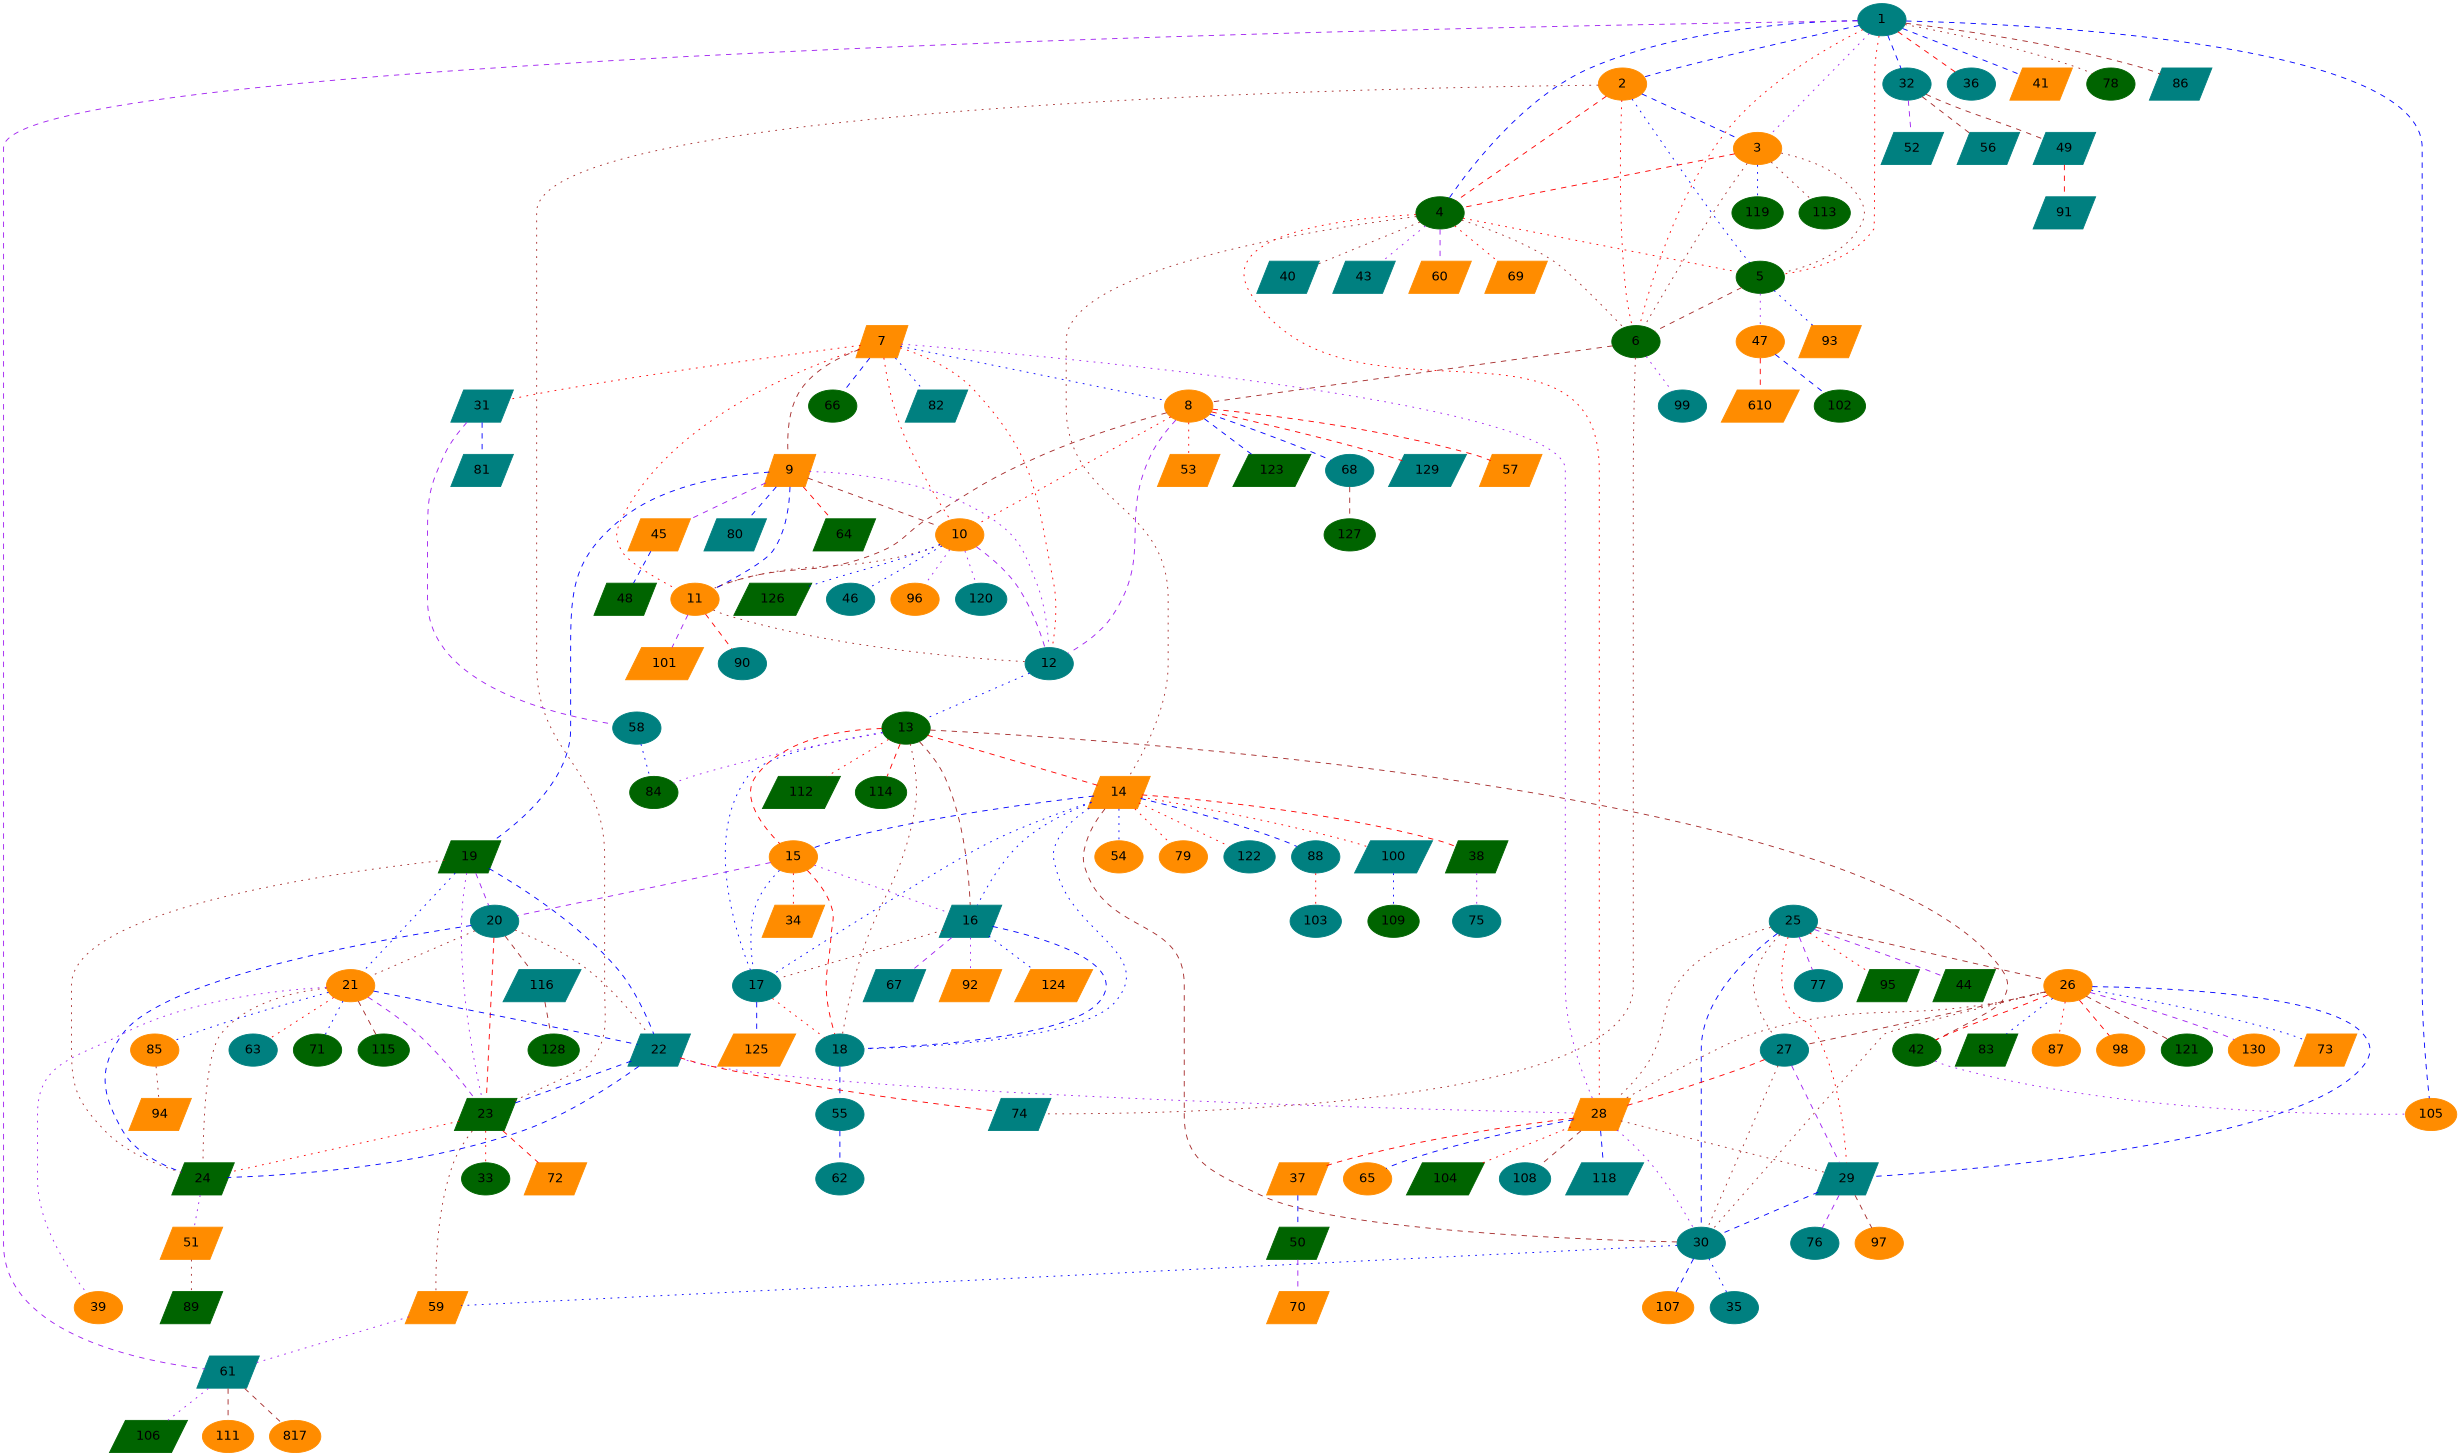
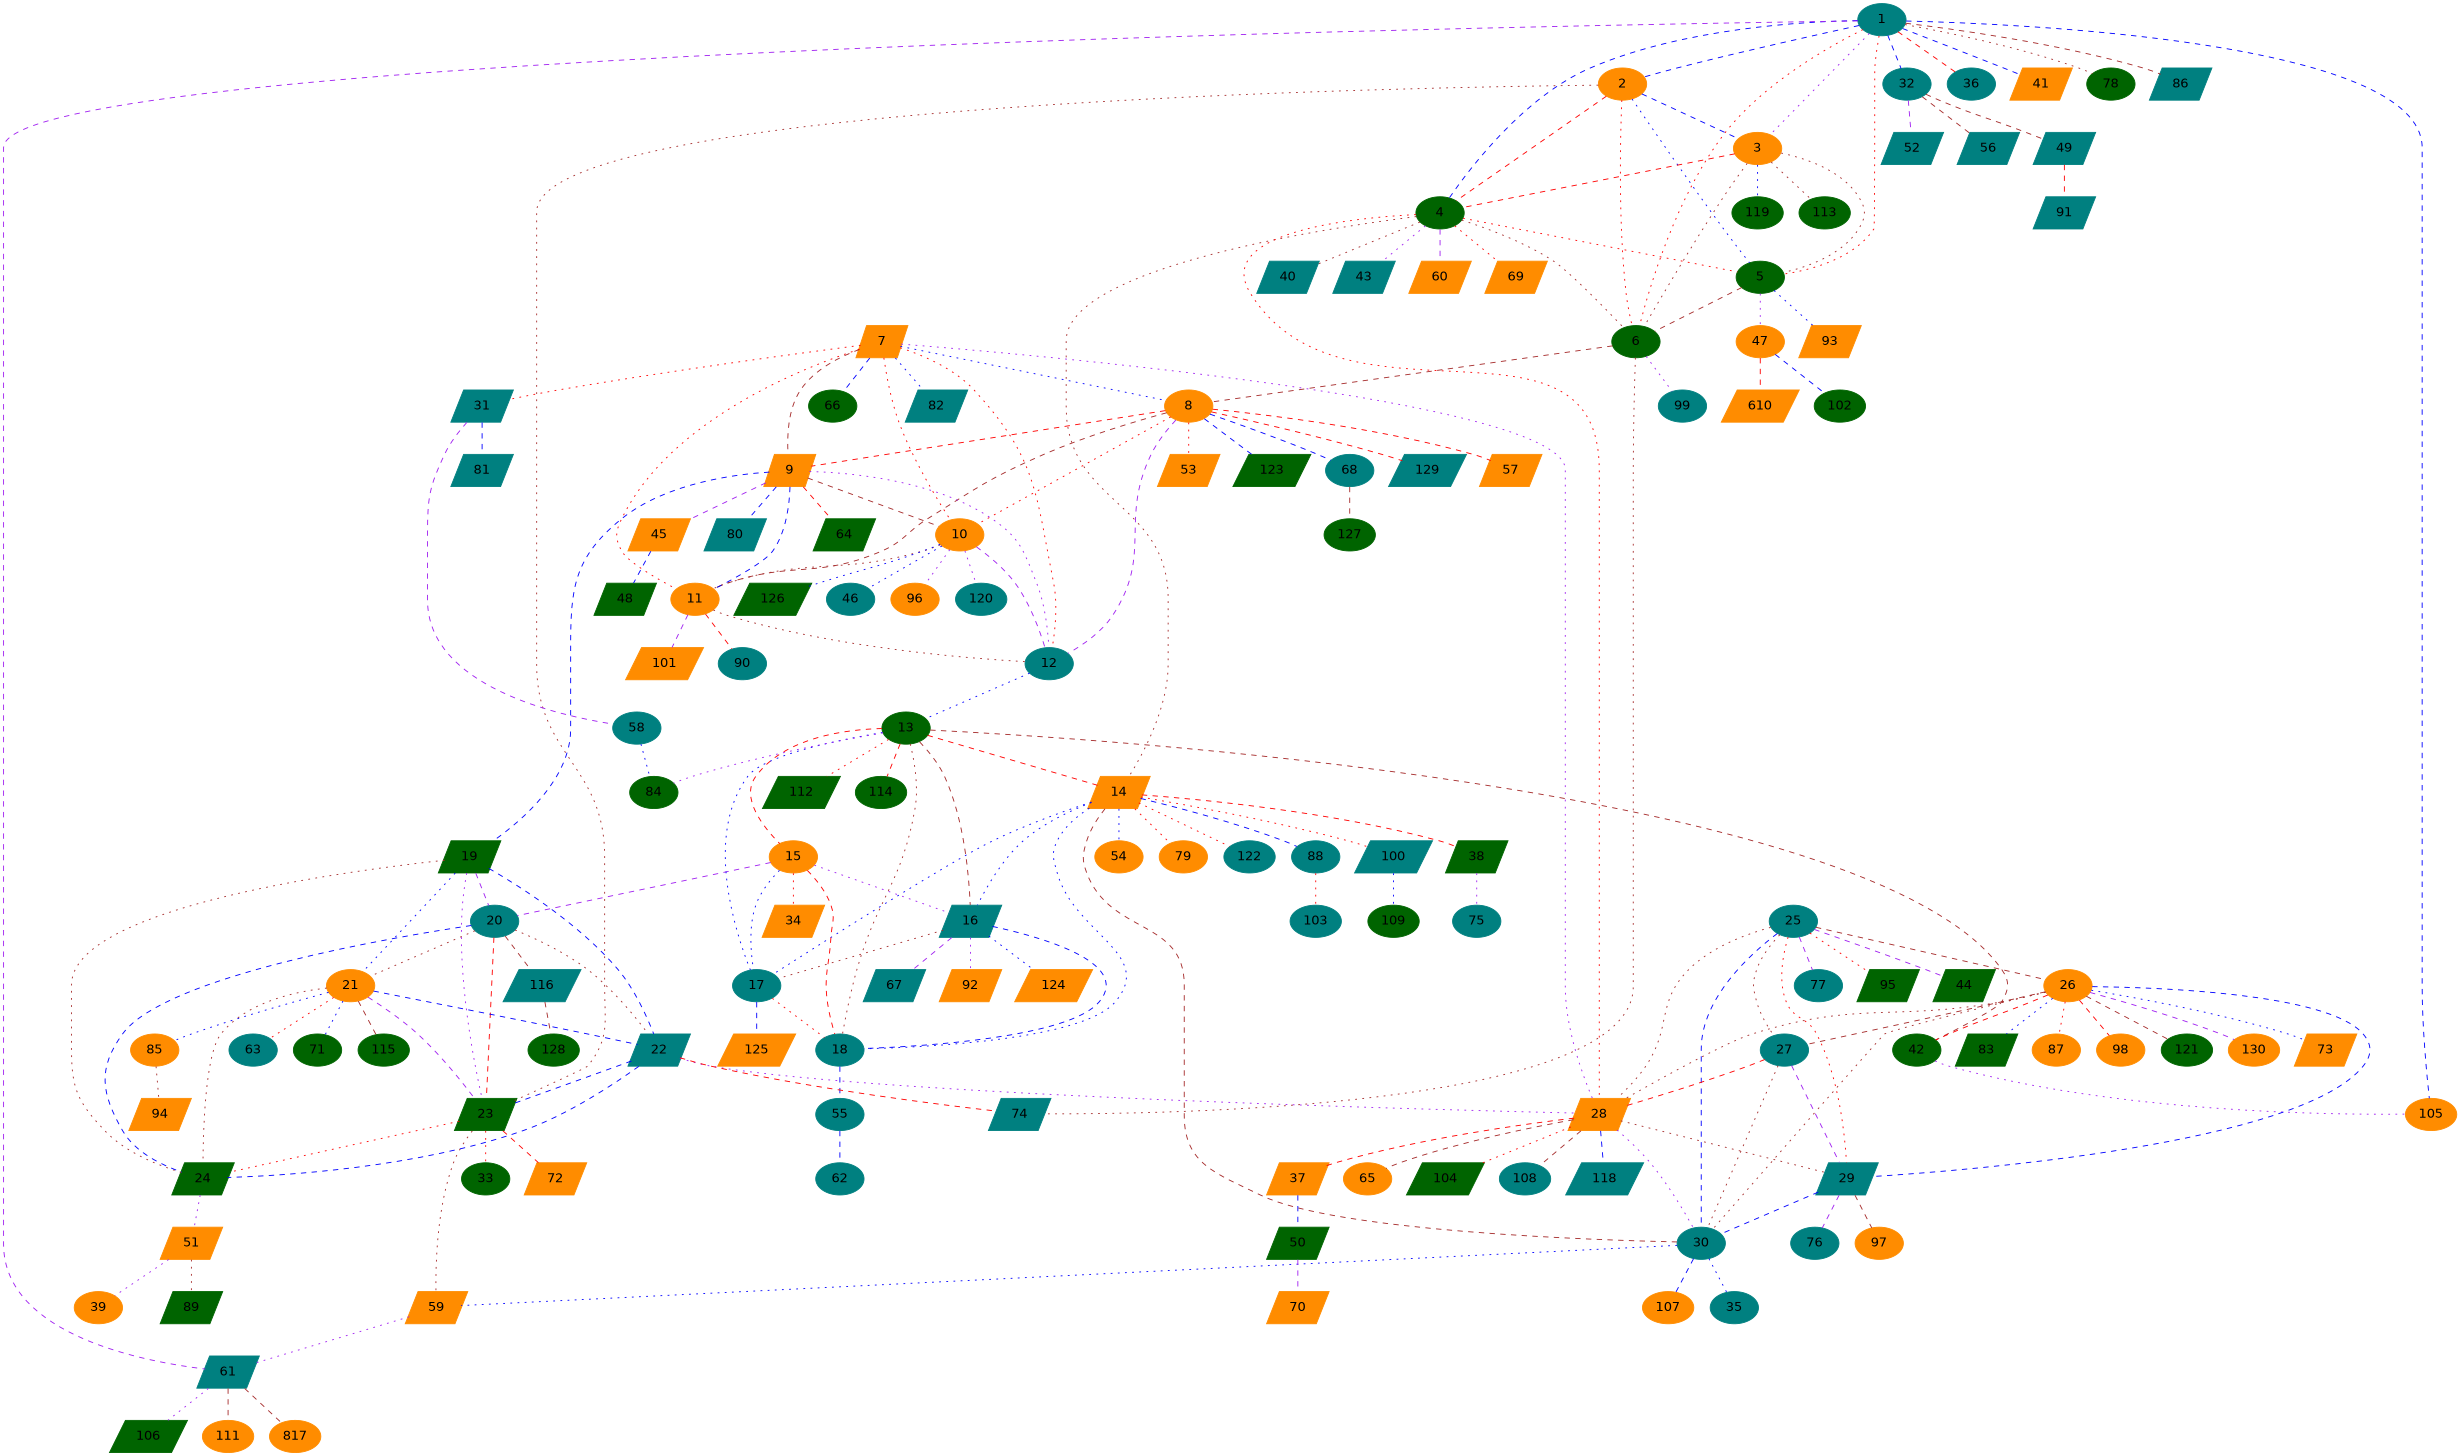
  graph {
    fontname="DejaVu Sans"
    node [color=teal fontname="DejaVu Sans" shape=ellipse style=filled]
    edge [color=blue fontname="DejaVu Sans" style=dotted]
    2 [color=darkorange]
    1
    3 [color=darkorange]
    4 [color=darkgreen]
    5 [color=darkgreen]
    6 [color=darkgreen]
    32
    36
    41 [color=darkorange shape=parallelogram]
    61 [shape=parallelogram]
    78 [color=darkgreen]
    86 [shape=parallelogram]
    105 [color=darkorange]
    23 [color=darkgreen shape=parallelogram]
    113 [color=darkgreen]
    119 [color=darkgreen]
    14 [color=darkorange shape=parallelogram]
    28 [color=darkorange shape=parallelogram]
    40 [shape=parallelogram]
    43 [shape=parallelogram]
    60 [color=darkorange shape=parallelogram]
    69 [color=darkorange shape=parallelogram]
    47 [color=darkorange]
    93 [color=darkorange shape=parallelogram]
    8 [color=darkorange]
    74 [shape=parallelogram]
    99
    49 [shape=parallelogram]
    52 [shape=parallelogram]
    56 [shape=parallelogram]
    106 [color=darkgreen shape=parallelogram]
    111 [color=darkorange]
    n33 [color=darkorange label=817]
    24 [color=darkgreen shape=parallelogram]
    33 [color=darkgreen]
    59 [color=darkorange shape=parallelogram]
    72 [color=darkorange shape=parallelogram]
    15 [color=darkorange]
    16 [shape=parallelogram]
    17
    18
    30
    38 [color=darkgreen shape=parallelogram]
    54 [color=darkorange]
    79 [color=darkorange]
    88
    100 [shape=parallelogram]
    122
    29 [shape=parallelogram]
    37 [color=darkorange shape=parallelogram]
    65 [color=darkorange]
    104 [color=darkgreen shape=parallelogram]
    108
    118 [shape=parallelogram]
    102 [color=darkgreen]
    n56 [color=darkorange label=610 shape=parallelogram]
    9 [color=darkorange shape=parallelogram]
    10 [color=darkorange]
    11 [color=darkorange]
    12
    53 [color=darkorange shape=parallelogram]
    57 [color=darkorange shape=parallelogram]
    68
    123 [color=darkgreen shape=parallelogram]
    129 [shape=parallelogram]
    7 [color=darkorange shape=parallelogram]
    31 [shape=parallelogram]
    66 [color=darkgreen]
    82 [shape=parallelogram]
    19 [color=darkgreen shape=parallelogram]
    45 [color=darkorange shape=parallelogram]
    64 [color=darkgreen shape=parallelogram]
    80 [shape=parallelogram]
    46
    96 [color=darkorange]
    120
    126 [color=darkgreen shape=parallelogram]
    90
    101 [color=darkorange shape=parallelogram]
    13 [color=darkgreen]
    58
    81 [shape=parallelogram]
    127 [color=darkgreen]
    20
    21 [color=darkorange]
    22 [shape=parallelogram]
    48 [color=darkgreen shape=parallelogram]
    42 [color=darkgreen]
    84 [color=darkgreen]
    112 [color=darkgreen shape=parallelogram]
    114 [color=darkgreen]
    34 [color=darkorange shape=parallelogram]
    67 [shape=parallelogram]
    92 [color=darkorange shape=parallelogram]
    124 [color=darkorange shape=parallelogram]
    125 [color=darkorange shape=parallelogram]
    55
    35
    107 [color=darkorange]
    75
    103
    109 [color=darkgreen]
    116 [shape=parallelogram]
    62
    39 [color=darkorange]
    63
    71 [color=darkgreen]
    115 [color=darkgreen]
    85 [color=darkorange]
    51 [color=darkorange shape=parallelogram]
    128 [color=darkgreen]
    89 [color=darkgreen shape=parallelogram]
    25
    26 [color=darkorange]
    27
    44 [color=darkgreen shape=parallelogram]
    77
    95 [color=darkgreen shape=parallelogram]
    73 [color=darkorange shape=parallelogram]
    83 [color=darkgreen shape=parallelogram]
    87 [color=darkorange]
    98 [color=darkorange]
    121 [color=darkgreen]
    130 [color=darkorange]
    76
    97 [color=darkorange]
    50 [color=darkgreen shape=parallelogram]
    91 [shape=parallelogram]
    70 [color=darkorange shape=parallelogram]
    94 [color=darkorange shape=parallelogram]
    2 -- 3 [style=dashed]
    2 -- 4 [color=red style=dashed]
    2 -- 5
    2 -- 6 [color=red]
    2 -- 23 [color=brown]
    1 -- 2 [style=dashed]
    1 -- 3 [color=purple]
    1 -- 4 [style=dashed]
    1 -- 5 [color=red]
    1 -- 6 [color=red]
    1 -- 32 [style=dashed]
    1 -- 36 [color=red style=dashed]
    1 -- 41 [style=dashed]
    1 -- 61 [color=purple style=dashed]
    1 -- 78 [color=brown]
    1 -- 86 [color=brown style=dashed]
    1 -- 105 [style=dashed]
    3 -- 4 [color=red style=dashed]
    3 -- 5 [color=brown]
    3 -- 6 [color=brown]
    3 -- 113 [color=brown]
    3 -- 119
    4 -- 5 [color=red]
    4 -- 6 [color=brown]
    4 -- 14 [color=brown]
    4 -- 28 [color=red]
    4 -- 40 [color=brown]
    4 -- 43 [color=purple]
    4 -- 60 [color=purple style=dashed]
    4 -- 69 [color=red]
    5 -- 6 [color=brown style=dashed]
    5 -- 47 [color=purple]
    5 -- 93
    6 -- 8 [color=brown style=dashed]
    6 -- 74 [color=brown]
    6 -- 99 [color=purple]
    32 -- 49 [color=brown style=dashed]
    32 -- 52 [color=purple style=dashed]
    32 -- 56 [color=brown style=dashed]
    61 -- 106 [color=purple]
    61 -- 111 [color=brown style=dashed]
    61 -- n33 [color=brown style=dashed]
    23 -- 24 [color=red]
    23 -- 33 [color=red]
    23 -- 59 [color=brown]
    23 -- 72 [color=red style=dashed]
-   14 -- 15 [style=dashed]
    14 -- 16
    14 -- 17
    14 -- 18
    14 -- 30 [color=brown style=dashed]
    14 -- 38 [color=red style=dashed]
    14 -- 54
    14 -- 79 [color=red]
    14 -- 88 [style=dashed]
    14 -- 100 [color=red]
    14 -- 122 [color=red]
    28 -- 30 [color=purple]
    28 -- 29 [color=brown]
    28 -- 37 [color=red style=dashed]
-   28 -- 65 [style=dashed]
+   28 -- 65 [color=brown style=dashed]
    28 -- 104 [color=red]
    28 -- 108 [color=brown style=dashed]
    28 -- 118 [style=dashed]
    47 -- 102 [style=dashed]
    47 -- n56 [color=red style=dashed]
+   8 -- 9 [color=red style=dashed]
    8 -- 10 [color=red]
    8 -- 11 [color=brown style=dashed]
    8 -- 12 [color=purple style=dashed]
    8 -- 53 [color=red]
    8 -- 57 [color=red style=dashed]
    8 -- 68 [style=dashed]
    8 -- 123 [style=dashed]
    8 -- 129 [color=red style=dashed]
    49 -- 91 [color=red style=dashed]
    24 -- 51 [color=purple]
    59 -- 61 [color=purple]
    15 -- 16 [color=purple]
    15 -- 17
    15 -- 18 [color=red style=dashed]
    15 -- 20 [color=purple style=dashed]
    15 -- 34 [color=red]
    16 -- 17 [color=brown]
    16 -- 18 [style=dashed]
    16 -- 67 [color=purple style=dashed]
    16 -- 92 [color=purple]
    16 -- 124
    17 -- 18 [color=red]
    17 -- 125 [style=dashed]
    18 -- 55 [style=dashed]
    30 -- 59
    30 -- 35
    30 -- 107 [style=dashed]
    38 -- 75 [color=purple]
    88 -- 103 [color=red]
    100 -- 109
    29 -- 30 [style=dashed]
    29 -- 76 [color=purple style=dashed]
    29 -- 97 [color=brown style=dashed]
    37 -- 50 [style=dashed]
    9 -- 10 [color=brown style=dashed]
    9 -- 11 [style=dashed]
    9 -- 12 [color=purple]
    9 -- 19 [style=dashed]
    9 -- 45 [color=purple style=dashed]
    9 -- 64 [color=red style=dashed]
    9 -- 80 [style=dashed]
    10 -- 11 [color=brown]
    10 -- 12 [color=purple style=dashed]
    10 -- 46
    10 -- 96 [color=purple]
    10 -- 120 [color=purple]
    10 -- 126
    11 -- 12 [color=brown]
    11 -- 90 [color=red style=dashed]
    11 -- 101 [color=purple style=dashed]
    12 -- 13
    68 -- 127 [color=brown style=dashed]
    7 -- 28 [color=purple]
    7 -- 8
    7 -- 9 [color=brown style=dashed]
    7 -- 10 [color=red]
    7 -- 11 [color=red]
    7 -- 12 [color=red]
    7 -- 31 [color=red]
    7 -- 66 [style=dashed]
    7 -- 82
    31 -- 58 [color=purple style=dashed]
    31 -- 81 [style=dashed]
    19 -- 23 [color=purple]
    19 -- 24 [color=brown]
    19 -- 20 [color=purple style=dashed]
    19 -- 21
    19 -- 22 [style=dashed]
    45 -- 48 [style=dashed]
    13 -- 14 [color=red style=dashed]
    13 -- 15 [color=red style=dashed]
    13 -- 16 [color=brown style=dashed]
    13 -- 17
    13 -- 18 [color=brown]
    13 -- 42 [color=brown style=dashed]
    13 -- 84 [color=purple]
    13 -- 112 [color=red]
    13 -- 114 [color=red style=dashed]
    58 -- 84
    20 -- 23 [color=red style=dashed]
    20 -- 24 [style=dashed]
    20 -- 21 [color=brown]
    20 -- 22 [color=brown]
    20 -- 116 [color=brown style=dashed]
    21 -- 23 [color=purple style=dashed]
    21 -- 24 [color=brown]
    21 -- 22 [style=dashed]
-   21 -- 39 [color=purple]
+   51 -- 39 [color=purple]
    21 -- 63 [color=red]
    21 -- 71
    21 -- 115 [color=brown style=dashed]
    21 -- 85
    22 -- 23 [style=dashed]
    22 -- 28 [color=purple]
    22 -- 74 [color=red style=dashed]
    22 -- 24 [style=dashed]
    42 -- 105 [color=purple]
    55 -- 62 [style=dashed]
    116 -- 128 [color=brown style=dashed]
    85 -- 94 [color=brown]
    51 -- 89 [color=brown]
    25 -- 28 [color=brown]
    25 -- 30 [style=dashed]
    25 -- 29 [color=red]
    25 -- 26 [color=brown style=dashed]
    25 -- 27 [color=brown]
    25 -- 44 [color=purple style=dashed]
    25 -- 77 [color=purple style=dashed]
    25 -- 95 [color=red]
    26 -- 28 [color=brown]
    26 -- 30 [color=brown]
    26 -- 29 [style=dashed]
    26 -- 42 [color=red style=dashed]
    26 -- 27 [color=brown style=dashed]
    26 -- 73
    26 -- 83
    26 -- 87 [color=red]
    26 -- 98 [color=red style=dashed]
    26 -- 121 [color=brown style=dashed]
    26 -- 130 [color=purple style=dashed]
    27 -- 28 [color=red style=dashed]
    27 -- 30 [color=brown]
    27 -- 29 [color=purple style=dashed]
    50 -- 70 [color=purple style=dashed]
  }
